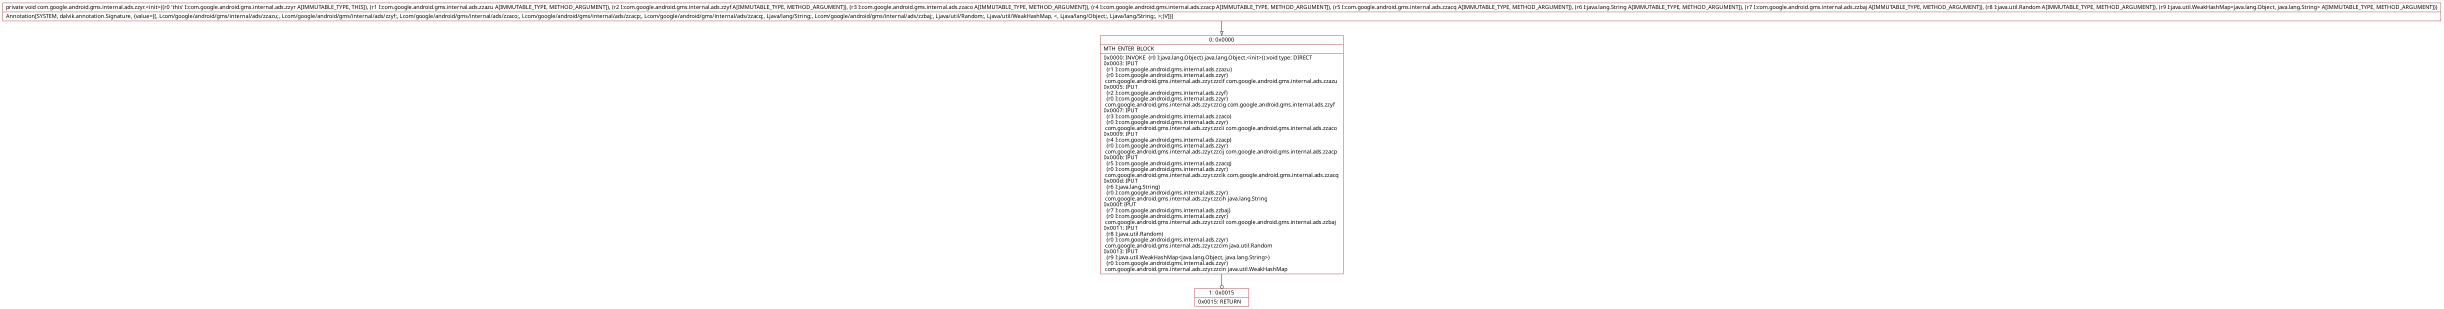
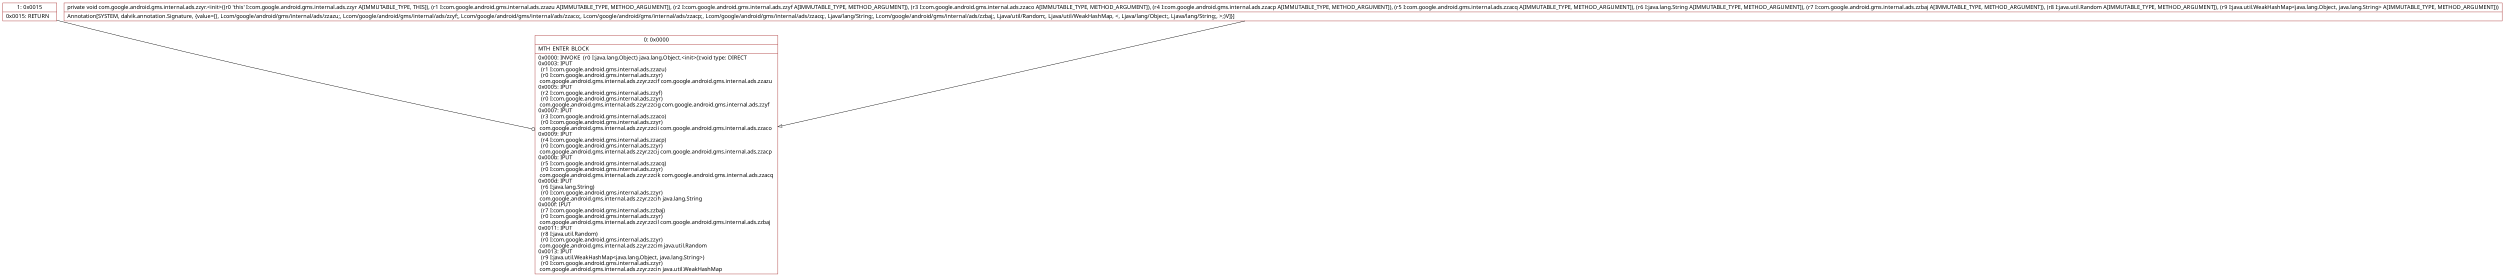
  digraph {
    fontname="Noto Sans"
    node [shape=record color=brown fontname="Noto Sans"]
    edge [fontname="Noto Sans"]
    n1 [label="{0\:\ 0x0000|MTH_ENTER_BLOCK\l|0x0000: INVOKE  (r0 I:java.lang.Object) java.lang.Object.\<init\>():void type: DIRECT \l0x0003: IPUT  \l  (r1 I:com.google.android.gms.internal.ads.zzazu)\l  (r0 I:com.google.android.gms.internal.ads.zzyr)\l com.google.android.gms.internal.ads.zzyr.zzcif com.google.android.gms.internal.ads.zzazu \l0x0005: IPUT  \l  (r2 I:com.google.android.gms.internal.ads.zzyf)\l  (r0 I:com.google.android.gms.internal.ads.zzyr)\l com.google.android.gms.internal.ads.zzyr.zzcig com.google.android.gms.internal.ads.zzyf \l0x0007: IPUT  \l  (r3 I:com.google.android.gms.internal.ads.zzaco)\l  (r0 I:com.google.android.gms.internal.ads.zzyr)\l com.google.android.gms.internal.ads.zzyr.zzcii com.google.android.gms.internal.ads.zzaco \l0x0009: IPUT  \l  (r4 I:com.google.android.gms.internal.ads.zzacp)\l  (r0 I:com.google.android.gms.internal.ads.zzyr)\l com.google.android.gms.internal.ads.zzyr.zzcij com.google.android.gms.internal.ads.zzacp \l0x000b: IPUT  \l  (r5 I:com.google.android.gms.internal.ads.zzacq)\l  (r0 I:com.google.android.gms.internal.ads.zzyr)\l com.google.android.gms.internal.ads.zzyr.zzcik com.google.android.gms.internal.ads.zzacq \l0x000d: IPUT  \l  (r6 I:java.lang.String)\l  (r0 I:com.google.android.gms.internal.ads.zzyr)\l com.google.android.gms.internal.ads.zzyr.zzcih java.lang.String \l0x000f: IPUT  \l  (r7 I:com.google.android.gms.internal.ads.zzbaj)\l  (r0 I:com.google.android.gms.internal.ads.zzyr)\l com.google.android.gms.internal.ads.zzyr.zzcil com.google.android.gms.internal.ads.zzbaj \l0x0011: IPUT  \l  (r8 I:java.util.Random)\l  (r0 I:com.google.android.gms.internal.ads.zzyr)\l com.google.android.gms.internal.ads.zzyr.zzcim java.util.Random \l0x0013: IPUT  \l  (r9 I:java.util.WeakHashMap\<java.lang.Object, java.lang.String\>)\l  (r0 I:com.google.android.gms.internal.ads.zzyr)\l com.google.android.gms.internal.ads.zzyr.zzcin java.util.WeakHashMap \l}"]
    n2 [label="{1\:\ 0x0015|0x0015: RETURN   \l}"]
    n3 [label="{private void com.google.android.gms.internal.ads.zzyr.\<init\>((r0 'this' I:com.google.android.gms.internal.ads.zzyr A[IMMUTABLE_TYPE, THIS]), (r1 I:com.google.android.gms.internal.ads.zzazu A[IMMUTABLE_TYPE, METHOD_ARGUMENT]), (r2 I:com.google.android.gms.internal.ads.zzyf A[IMMUTABLE_TYPE, METHOD_ARGUMENT]), (r3 I:com.google.android.gms.internal.ads.zzaco A[IMMUTABLE_TYPE, METHOD_ARGUMENT]), (r4 I:com.google.android.gms.internal.ads.zzacp A[IMMUTABLE_TYPE, METHOD_ARGUMENT]), (r5 I:com.google.android.gms.internal.ads.zzacq A[IMMUTABLE_TYPE, METHOD_ARGUMENT]), (r6 I:java.lang.String A[IMMUTABLE_TYPE, METHOD_ARGUMENT]), (r7 I:com.google.android.gms.internal.ads.zzbaj A[IMMUTABLE_TYPE, METHOD_ARGUMENT]), (r8 I:java.util.Random A[IMMUTABLE_TYPE, METHOD_ARGUMENT]), (r9 I:java.util.WeakHashMap\<java.lang.Object, java.lang.String\> A[IMMUTABLE_TYPE, METHOD_ARGUMENT]))  | Annotation[SYSTEM, dalvik.annotation.Signature, \{value=[(, Lcom\/google\/android\/gms\/internal\/ads\/zzazu;, Lcom\/google\/android\/gms\/internal\/ads\/zzyf;, Lcom\/google\/android\/gms\/internal\/ads\/zzaco;, Lcom\/google\/android\/gms\/internal\/ads\/zzacp;, Lcom\/google\/android\/gms\/internal\/ads\/zzacq;, Ljava\/lang\/String;, Lcom\/google\/android\/gms\/internal\/ads\/zzbaj;, Ljava\/util\/Random;, Ljava\/util\/WeakHashMap, \<, Ljava\/lang\/Object;, Ljava\/lang\/String;, \>;)V]\}]\l}"]
-   n1 -> n2 [arrowhead=odot]
+   n2 -> n1 [arrowhead=odot]
    n3 -> n1 [arrowhead=onormal]
  }
